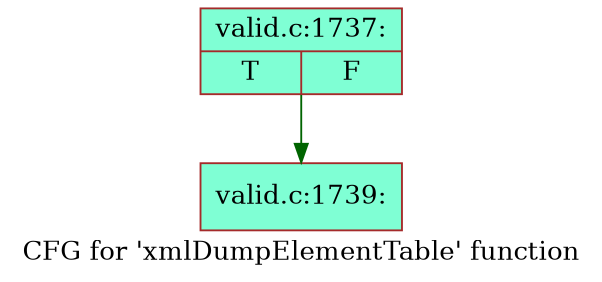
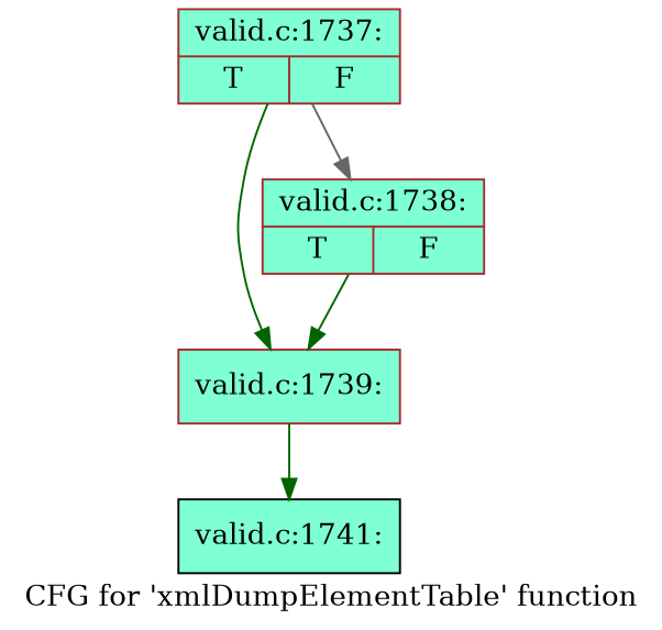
  digraph {
    label="CFG for 'xmlDumpElementTable' function"
    node [color=brown fillcolor=aquamarine shape=record style=filled]
    edge [color=darkgreen]
    n1 [label="{valid.c:1737:|{<s0>T|<s1>F}}"]
    n2 [label="{valid.c:1739:}"]
+   n3 [label="{valid.c:1738:|{<s0>T|<s1>F}}"]
+   n4 [color=black label="{valid.c:1741:}"]
    n1 -> n2
+   n1 -> n3 [color=gray40]
+   n2 -> n4
+   n3 -> n2
  }
